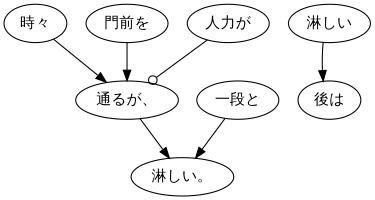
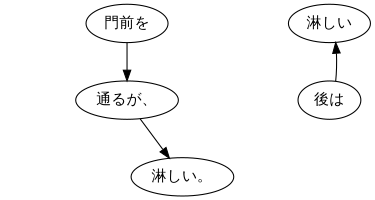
  digraph {
    fontname="Liberation Sans"
    node [fontname="Liberation Sans"]
    edge [arrowhead=normal fontname="Liberation Sans"]
-   n1 [label="時々"]
    n2 [label="通るが、"]
    n3 [label="淋しい。"]
    n4 [label="門前を"]
-   n5 [label="人力が"]
    n6 [label="淋しい"]
    n7 [label="後は"]
-   n8 [label="一段と"]
-   n1 -> n2
    n2 -> n3
    n4 -> n2
-   n5 -> n2 [arrowhead=odot]
-   n6 -> n7
-   n8 -> n3
+   n7 -> n6
  }
